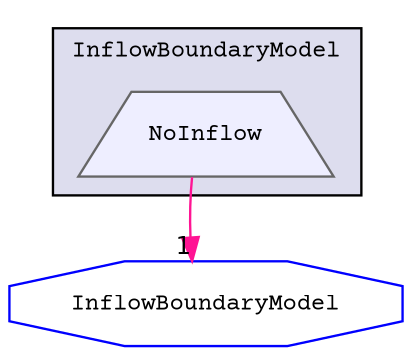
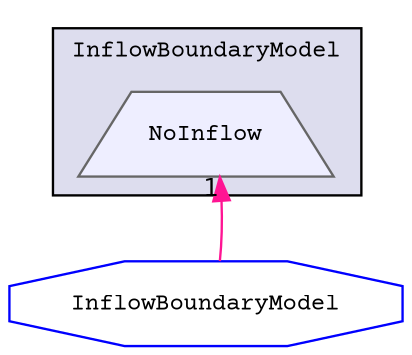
  digraph {
    compound=true
    fontname="Courier Prime"
    node [fontname="Courier Prime" fontsize=10]
    n1 [fillcolor="#eeeeff" label=NoInflow pencolor=black shape=trapezium style=filled color=gray40]
    n2 [label=InflowBoundaryModel shape=octagon color=blue]
    subgraph cluster_1 {
      bgcolor="#ddddee"
      fontsize=10
      label=InflowBoundaryModel
      pencolor=black
      n1
    }
-   n1 -> n2 [headlabel=1 labeldistance=1.5 labelfontname=Helvetica labelfontsize=10 color=deeppink style=solid arrowhead=normal fontname="Courier Prime"]
+   n2 -> n1 [headlabel=1 labeldistance=1.5 labelfontname=Helvetica labelfontsize=10 color=deeppink style=solid arrowhead=normal fontname="Courier Prime"]
  }
